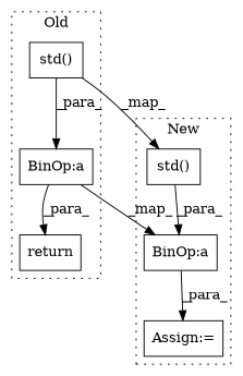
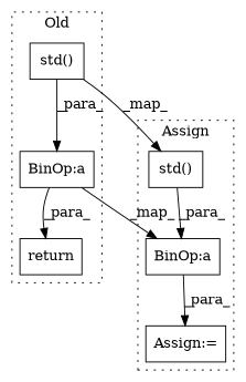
  digraph {
    node [a=75 l=3 shape=box]
    n1 [l=9 label="std()" s=604]
    n2 [a=68 label="Assign:=" s=580]
    n3 [a=82 label="BinOp:a" s=601]
    n4 [l=9 label="std()" s=584]
    n5 [a=93 l=7 label=return s=556]
    n6 [a=82 label="BinOp:a" s=581]
    subgraph cluster_1 {
-     label=New
+     label=Assign
      style=dotted
      n1
      n2
      n3
    }
    subgraph cluster_2 {
      label=Old
      style=dotted
      n4
      n5
      n6
    }
    n1 -> n3 [label=_para_]
    n3 -> n2 [label=_para_]
    n4 -> n1 [label=_map_]
    n4 -> n6 [label=_para_]
    n6 -> n3 [label=_map_]
    n6 -> n5 [label=_para_]
  }
